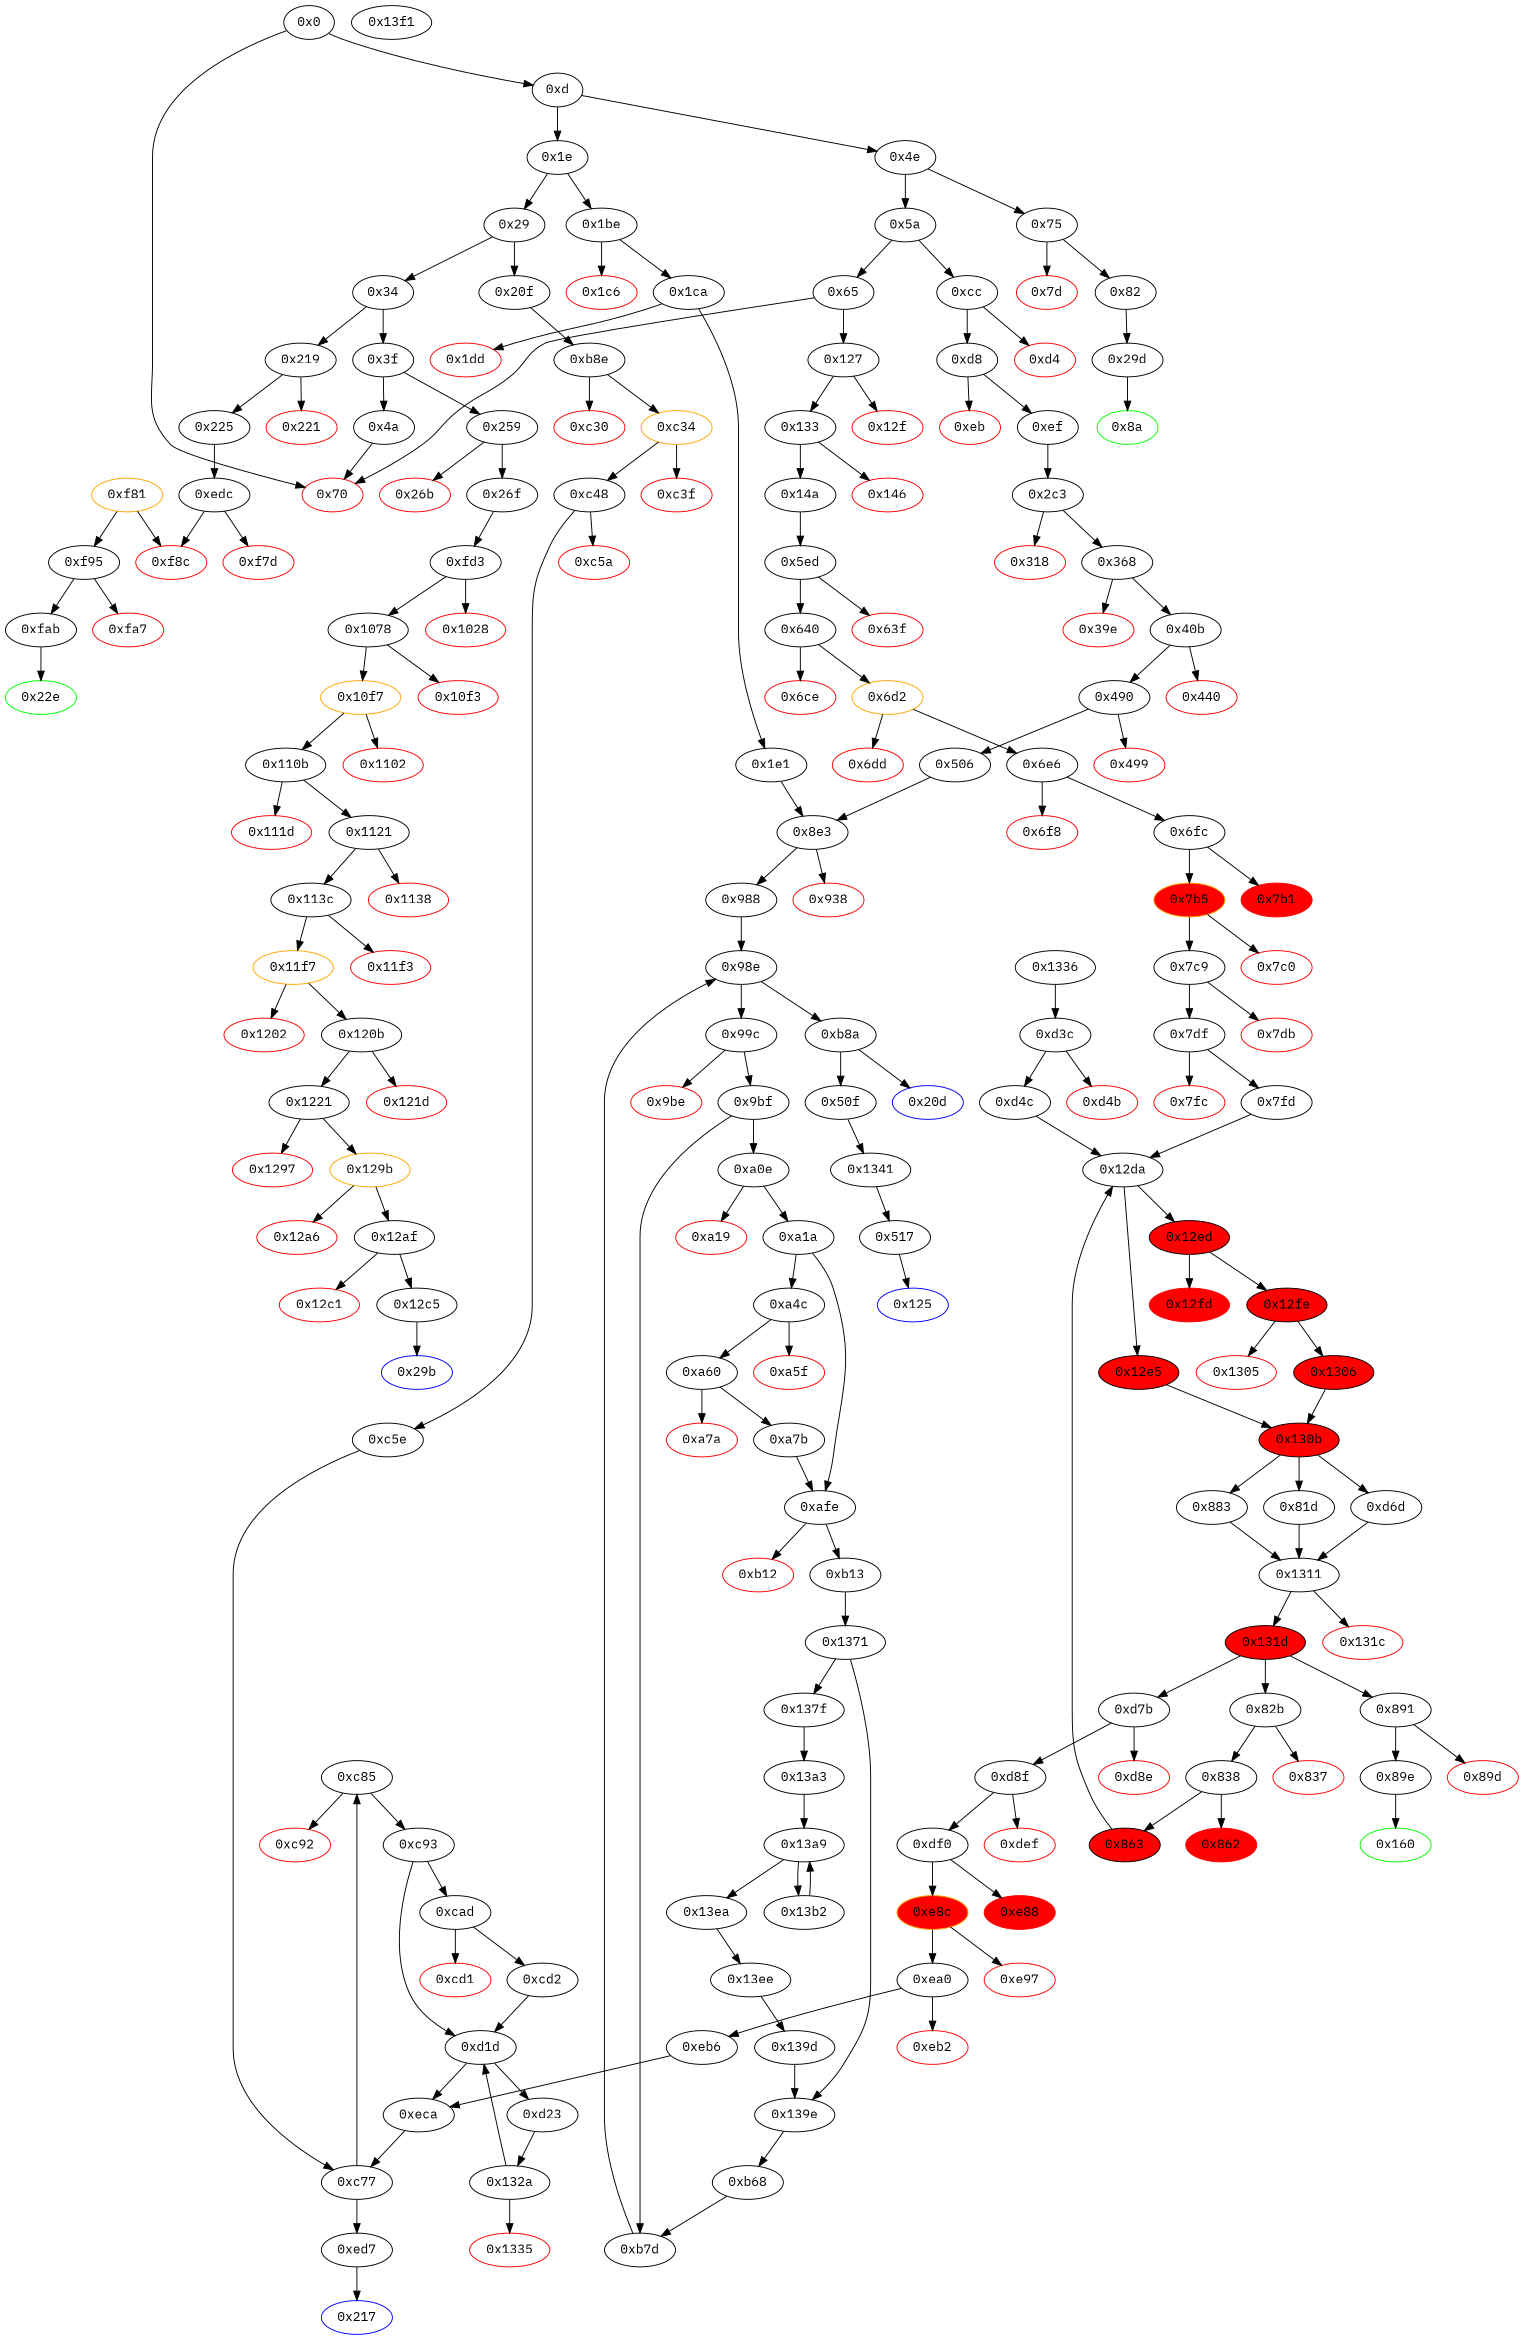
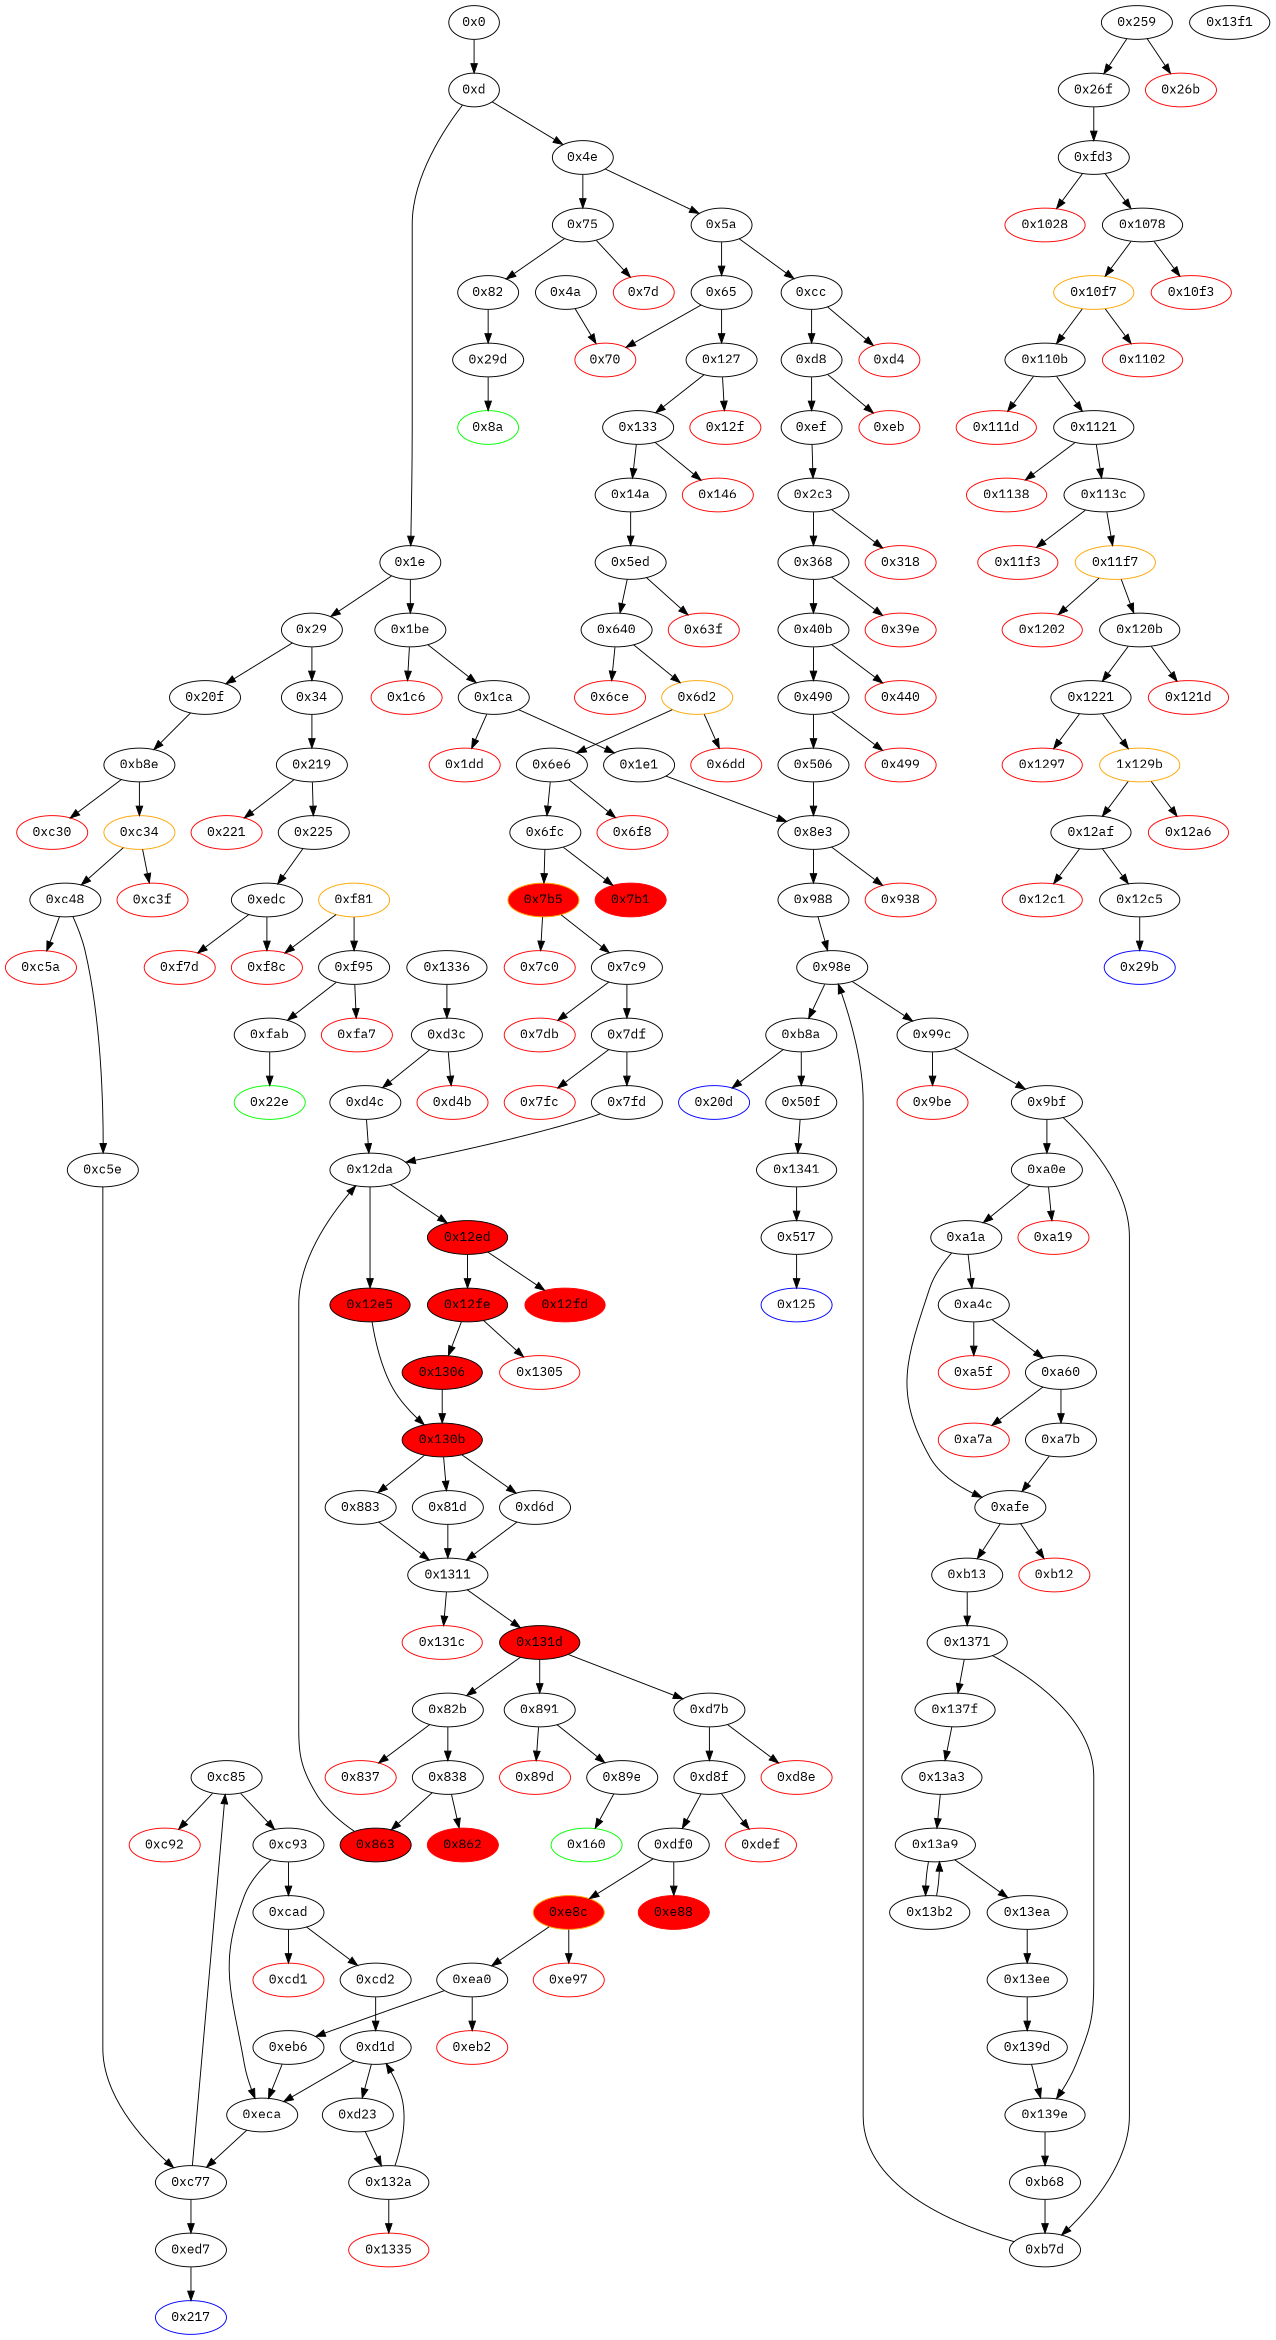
  strict digraph {
    fontname="IBM Plex Mono"
    node [fillcolor=white fontname="IBM Plex Mono" style=filled]
    edge [fontname="IBM Plex Mono"]
    "0xc85"
    "0xc93"
    "0xc92" [color=red]
    "0xcad"
    "0xd1d"
    "0x14a"
    "0x5ed"
    "0x640"
    "0x63f" [color=red]
    "0xd7b"
    "0xd8f"
    "0xd8e" [color=red]
    "0xdf0"
    "0xdef" [color=red]
    "0x22e" [color=green]
    "0x1028" [color=red]
    "0x837" [color=red]
    "0xc30" [color=red]
    "0xf95"
    "0xfab"
    "0xfa7" [color=red]
    "0xb8e"
    "0xc34" [color=orange]
    "0xc48"
    "0xc3f" [color=red]
    "0xf8c" [color=red]
    "0x1dd" [color=red]
    "0x39e" [color=red]
    "0x368"
    "0x40b"
    "0x440" [color=red]
    "0x490"
    "0x9bf"
    "0xb7d"
    "0xa0e"
    "0x98e"
    "0xa19" [color=red]
    "0xa1a"
    "0xe8c" [color=orange fillcolor=red]
    "0xe88" [color=red fillcolor=red]
    "0xf7d" [color=red]
    "0x29"
    "0x20f"
    "0x34"
    "0x219"
-   "0x3f"
    "0x12f" [color=red]
    "0x127"
    "0x133"
    "0x146" [color=red]
    "0x99c"
    "0xb8a"
    "0x125" [color=blue]
    "0x517"
    "0x4e"
    "0x75"
    "0x5a"
    n58 [label="0x82"]
    "0x7d" [color=red]
    "0xcc"
    "0x65"
    "0xc5e"
    "0xc77"
    "0xed7"
    "0x8a" [color=green]
    "0x1305" [color=red]
    "0x225"
    "0x221" [color=red]
    "0xedc"
    "0x1297" [color=red]
    "0x1221"
-   "0x129b" [color=orange]
+   "0x129b" [color=orange label="1x129b"]
    "0x12af"
    "0x12a6" [color=red]
    "0x12fd" [color=red fillcolor=red]
    "0x11f3" [color=red]
    "0xd4c"
    "0x12da"
    "0x12e5" [fillcolor=red]
    "0x12ed" [fillcolor=red]
    "0x7b5" [color=orange fillcolor=red]
    "0x7c0" [color=red]
    "0x7c9"
    "0x7df"
    "0x7db" [color=red]
    "0xef"
    "0x2c3"
    "0x318" [color=red]
    "0x130b" [fillcolor=red]
    "0x12fe" [fillcolor=red]
    "0xb12" [color=red]
    "0xafe"
    "0xb13"
    "0x1371"
    "0x13ee"
    "0x139d"
    "0x139e"
    "0xea0"
    "0xe97" [color=red]
    "0xeb2" [color=red]
    "0xeb6"
    "0x217" [color=blue]
    "0x1c6" [color=red]
    "0xd8"
    "0xd4" [color=red]
    "0xeb" [color=red]
    "0x8e3"
    "0x988"
    "0x938" [color=red]
    "0xcd2"
    "0xcd1" [color=red]
    "0x26f"
    "0xfd3"
    "0x1078"
    "0xb68"
    "0x70" [color=red]
    "0x6f8" [color=red]
    "0x13a3"
    "0x13a9"
    "0x13b2"
    "0x13ea"
    "0xeca"
    "0x12c1" [color=red]
    "0x12c5"
    "0x29b" [color=blue]
    "0x1be"
    "0x1ca"
    "0x1e1"
    "0x29d"
    "0x7b1" [color=red fillcolor=red]
    "0x883"
    "0x81d"
    "0xd6d"
    "0x862" [color=red fillcolor=red]
    "0xa5f" [color=red]
    "0xa4c"
    "0x6ce" [color=red]
    "0x111d" [color=red]
    "0x7fd"
    "0x7fc" [color=red]
    "0x499" [color=red]
    "0x13f1"
    "0x1306" [fillcolor=red]
    "0x26b" [color=red]
    "0x1335" [color=red]
    "0xd"
    "0x1e"
    "0x89d" [color=red]
    "0x891"
    "0x89e"
    "0x160" [color=green]
    "0xd23"
    "0x4a"
    "0xd3c"
    "0xd4b" [color=red]
    "0x1311"
    "0x131c" [color=red]
    "0x131d" [fillcolor=red]
    "0x11f7" [color=orange]
    "0x1202" [color=red]
    "0x120b"
    "0x121d" [color=red]
    "0x10f7" [color=orange]
    "0x110b"
    "0x1102" [color=red]
    "0x1121"
    "0x863" [fillcolor=red]
    "0x10f3" [color=red]
    "0x506"
    "0x1138" [color=red]
    "0x113c"
    "0x259"
    "0x9be" [color=red]
    "0x50f"
    "0x20d" [color=blue]
    "0xc5a" [color=red]
    "0xa60"
    "0xa7b"
    "0x6d2" [color=orange]
    "0x6e6"
    "0x6dd" [color=red]
    "0x132a"
    "0x1336"
    "0x838"
    "0x6fc"
    "0xf81" [color=orange]
    "0x82b"
    "0xa7a" [color=red]
    "0x1341"
    "0x137f"
    "0x0"
    "0xc85" -> "0xc93"
    "0xc85" -> "0xc92"
    "0xc93" -> "0xcad"
-   "0xc93" -> "0xd1d"
+   "0xc93" -> "0xeca"
    "0xcad" -> "0xcd2"
    "0xcad" -> "0xcd1"
    "0xd1d" -> "0xeca"
    "0xd1d" -> "0xd23"
    "0x14a" -> "0x5ed"
    "0x5ed" -> "0x640"
    "0x5ed" -> "0x63f"
    "0x640" -> "0x6ce"
    "0x640" -> "0x6d2"
    "0xd7b" -> "0xd8f"
    "0xd7b" -> "0xd8e"
    "0xd8f" -> "0xdf0"
    "0xd8f" -> "0xdef"
    "0xdf0" -> "0xe8c"
    "0xdf0" -> "0xe88"
    "0xf95" -> "0xfab"
    "0xf95" -> "0xfa7"
    "0xfab" -> "0x22e"
    "0xb8e" -> "0xc30"
    "0xb8e" -> "0xc34"
    "0xc34" -> "0xc48"
    "0xc34" -> "0xc3f"
    "0xc48" -> "0xc5e"
    "0xc48" -> "0xc5a"
    "0x368" -> "0x39e"
    "0x368" -> "0x40b"
    "0x40b" -> "0x440"
    "0x40b" -> "0x490"
    "0x490" -> "0x499"
    "0x490" -> "0x506"
    "0x9bf" -> "0xb7d"
    "0x9bf" -> "0xa0e"
    "0xb7d" -> "0x98e"
    "0xa0e" -> "0xa19"
    "0xa0e" -> "0xa1a"
    "0x98e" -> "0x99c"
    "0x98e" -> "0xb8a"
    "0xa1a" -> "0xafe"
    "0xa1a" -> "0xa4c"
    "0xe8c" -> "0xea0"
    "0xe8c" -> "0xe97"
    "0x29" -> "0x20f"
    "0x29" -> "0x34"
    "0x20f" -> "0xb8e"
    "0x34" -> "0x219"
-   "0x34" -> "0x3f"
    "0x219" -> "0x225"
    "0x219" -> "0x221"
-   "0x3f" -> "0x4a"
-   "0x3f" -> "0x259"
    "0x127" -> "0x12f"
    "0x127" -> "0x133"
    "0x133" -> "0x14a"
    "0x133" -> "0x146"
    "0x99c" -> "0x9bf"
    "0x99c" -> "0x9be"
    "0xb8a" -> "0x50f"
    "0xb8a" -> "0x20d"
    "0x517" -> "0x125"
    "0x4e" -> "0x75"
    "0x4e" -> "0x5a"
    "0x75" -> n58
    "0x75" -> "0x7d"
    "0x5a" -> "0xcc"
    "0x5a" -> "0x65"
    n58 -> "0x29d"
    "0xcc" -> "0xd8"
    "0xcc" -> "0xd4"
    "0x65" -> "0x127"
    "0x65" -> "0x70"
    "0xc5e" -> "0xc77"
    "0xc77" -> "0xc85"
    "0xc77" -> "0xed7"
    "0xed7" -> "0x217"
    "0x225" -> "0xedc"
    "0xedc" -> "0xf8c"
    "0xedc" -> "0xf7d"
    "0x1221" -> "0x1297"
    "0x1221" -> "0x129b"
    "0x129b" -> "0x12af"
    "0x129b" -> "0x12a6"
    "0x12af" -> "0x12c1"
    "0x12af" -> "0x12c5"
    "0xd4c" -> "0x12da"
    "0x12da" -> "0x12e5"
    "0x12da" -> "0x12ed"
    "0x12e5" -> "0x130b"
    "0x12ed" -> "0x12fd"
    "0x12ed" -> "0x12fe"
    "0x7b5" -> "0x7c0"
    "0x7b5" -> "0x7c9"
    "0x7c9" -> "0x7df"
    "0x7c9" -> "0x7db"
    "0x7df" -> "0x7fd"
    "0x7df" -> "0x7fc"
    "0xef" -> "0x2c3"
    "0x2c3" -> "0x368"
    "0x2c3" -> "0x318"
    "0x130b" -> "0x883"
    "0x130b" -> "0x81d"
    "0x130b" -> "0xd6d"
    "0x12fe" -> "0x1305"
    "0x12fe" -> "0x1306"
    "0xafe" -> "0xb12"
    "0xafe" -> "0xb13"
    "0xb13" -> "0x1371"
    "0x1371" -> "0x139e"
    "0x1371" -> "0x137f"
    "0x13ee" -> "0x139d"
    "0x139d" -> "0x139e"
    "0x139e" -> "0xb68"
    "0xea0" -> "0xeb2"
    "0xea0" -> "0xeb6"
    "0xeb6" -> "0xeca"
    "0xd8" -> "0xef"
    "0xd8" -> "0xeb"
    "0x8e3" -> "0x988"
    "0x8e3" -> "0x938"
    "0x988" -> "0x98e"
    "0xcd2" -> "0xd1d"
    "0x26f" -> "0xfd3"
    "0xfd3" -> "0x1028"
    "0xfd3" -> "0x1078"
    "0x1078" -> "0x10f7"
    "0x1078" -> "0x10f3"
    "0xb68" -> "0xb7d"
    "0x13a3" -> "0x13a9"
    "0x13a9" -> "0x13b2"
    "0x13a9" -> "0x13ea"
    "0x13b2" -> "0x13a9"
    "0x13ea" -> "0x13ee"
    "0xeca" -> "0xc77"
    "0x12c5" -> "0x29b"
    "0x1be" -> "0x1c6"
    "0x1be" -> "0x1ca"
    "0x1ca" -> "0x1dd"
    "0x1ca" -> "0x1e1"
    "0x1e1" -> "0x8e3"
    "0x29d" -> "0x8a"
    "0x883" -> "0x1311"
    "0x81d" -> "0x1311"
    "0xd6d" -> "0x1311"
    "0xa4c" -> "0xa5f"
    "0xa4c" -> "0xa60"
    "0x7fd" -> "0x12da"
    "0x1306" -> "0x130b"
    "0xd" -> "0x4e"
    "0xd" -> "0x1e"
    "0x1e" -> "0x29"
    "0x1e" -> "0x1be"
    "0x891" -> "0x89d"
    "0x891" -> "0x89e"
    "0x89e" -> "0x160"
    "0xd23" -> "0x132a"
    "0x4a" -> "0x70"
    "0xd3c" -> "0xd4c"
    "0xd3c" -> "0xd4b"
    "0x1311" -> "0x131c"
    "0x1311" -> "0x131d"
    "0x131d" -> "0xd7b"
    "0x131d" -> "0x891"
    "0x131d" -> "0x82b"
    "0x11f7" -> "0x1202"
    "0x11f7" -> "0x120b"
    "0x120b" -> "0x1221"
    "0x120b" -> "0x121d"
    "0x10f7" -> "0x110b"
    "0x10f7" -> "0x1102"
    "0x110b" -> "0x111d"
    "0x110b" -> "0x1121"
    "0x1121" -> "0x1138"
    "0x1121" -> "0x113c"
    "0x863" -> "0x12da"
    "0x506" -> "0x8e3"
    "0x113c" -> "0x11f3"
    "0x113c" -> "0x11f7"
    "0x259" -> "0x26f"
    "0x259" -> "0x26b"
    "0x50f" -> "0x1341"
    "0xa60" -> "0xa7b"
    "0xa60" -> "0xa7a"
    "0xa7b" -> "0xafe"
    "0x6d2" -> "0x6e6"
    "0x6d2" -> "0x6dd"
    "0x6e6" -> "0x6f8"
    "0x6e6" -> "0x6fc"
    "0x132a" -> "0xd1d"
    "0x132a" -> "0x1335"
    "0x1336" -> "0xd3c"
    "0x838" -> "0x862"
    "0x838" -> "0x863"
    "0x6fc" -> "0x7b5"
    "0x6fc" -> "0x7b1"
    "0xf81" -> "0xf95"
    "0xf81" -> "0xf8c"
    "0x82b" -> "0x837"
    "0x82b" -> "0x838"
    "0x1341" -> "0x517"
    "0x137f" -> "0x13a3"
-   "0x0" -> "0x70"
    "0x0" -> "0xd"
  }
